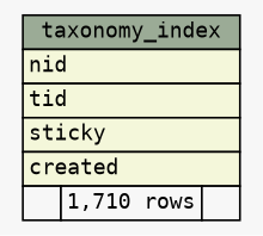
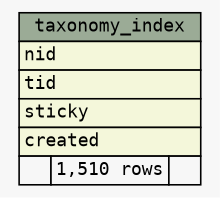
  digraph {
    bgcolor="#f7f7f7"
    fontname="DejaVu Sans Mono"
    fontsize=11
    nodesep=0.18
    rankdir=RL
    ranksep=0.46
-   n1 [fontname="DejaVu Sans Mono" fontsize=11 label=<     <TABLE BORDER="0" CELLBORDER="1" CELLSPACING="0" BGCOLOR="#ffffff">       <TR><TD COLSPAN="3" BGCOLOR="#9bab96" ALIGN="CENTER">taxonomy_index</TD></TR>       <TR><TD PORT="nid" COLSPAN="3" BGCOLOR="#f4f7da" ALIGN="LEFT">nid</TD></TR>       <TR><TD PORT="tid" COLSPAN="3" BGCOLOR="#f4f7da" ALIGN="LEFT">tid</TD></TR>       <TR><TD PORT="sticky" COLSPAN="3" BGCOLOR="#f4f7da" ALIGN="LEFT">sticky</TD></TR>       <TR><TD PORT="created" COLSPAN="3" BGCOLOR="#f4f7da" ALIGN="LEFT">created</TD></TR>       <TR><TD ALIGN="LEFT" BGCOLOR="#f7f7f7">  </TD><TD ALIGN="RIGHT" BGCOLOR="#f7f7f7">1,710 rows</TD><TD ALIGN="RIGHT" BGCOLOR="#f7f7f7">  </TD></TR>     </TABLE>> shape=plaintext]
+   n1 [fontname="DejaVu Sans Mono" fontsize=11 label=<     <TABLE BORDER="0" CELLBORDER="1" CELLSPACING="0" BGCOLOR="#ffffff">       <TR><TD COLSPAN="3" BGCOLOR="#9bab96" ALIGN="CENTER">taxonomy_index</TD></TR>       <TR><TD PORT="nid" COLSPAN="3" BGCOLOR="#f4f7da" ALIGN="LEFT">nid</TD></TR>       <TR><TD PORT="tid" COLSPAN="3" BGCOLOR="#f4f7da" ALIGN="LEFT">tid</TD></TR>       <TR><TD PORT="sticky" COLSPAN="3" BGCOLOR="#f4f7da" ALIGN="LEFT">sticky</TD></TR>       <TR><TD PORT="created" COLSPAN="3" BGCOLOR="#f4f7da" ALIGN="LEFT">created</TD></TR>       <TR><TD ALIGN="LEFT" BGCOLOR="#f7f7f7">  </TD><TD ALIGN="RIGHT" BGCOLOR="#f7f7f7">1,510 rows</TD><TD ALIGN="RIGHT" BGCOLOR="#f7f7f7">  </TD></TR>     </TABLE>> shape=plaintext]
  }
